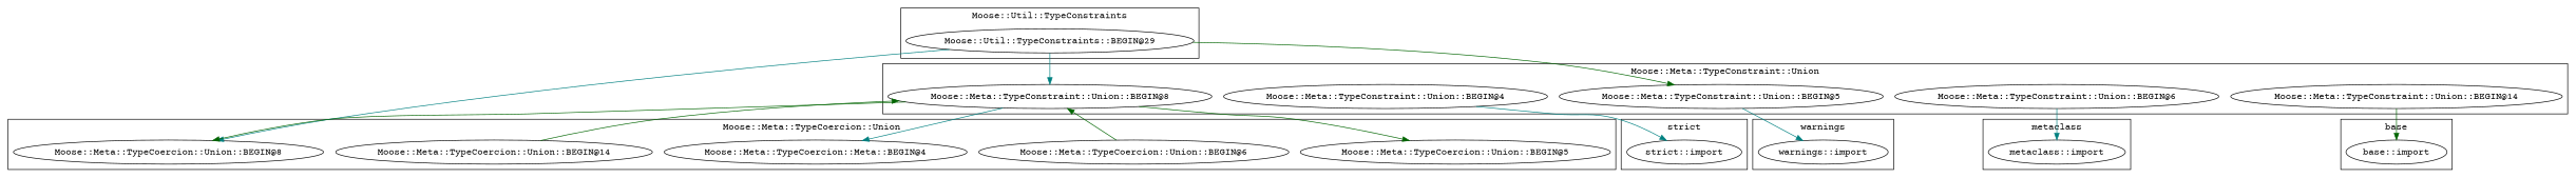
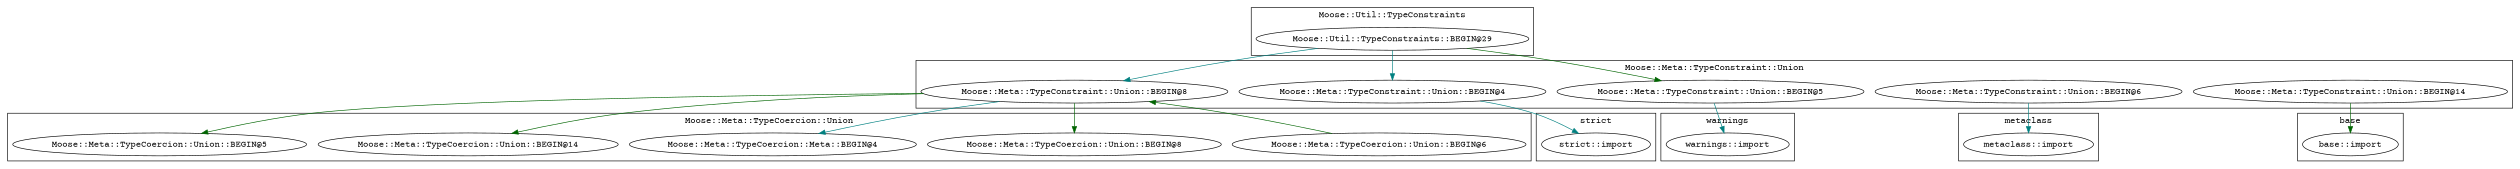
  digraph {
    fontname="Courier Prime"
    node [fontname="Courier Prime"]
    edge [color=teal fontname="Courier Prime"]
    "Moose::Util::TypeConstraints::BEGIN@29"
    "warnings::import"
    "metaclass::import"
    "base::import"
    "strict::import"
    "Moose::Meta::TypeCoercion::Union::BEGIN@6"
    "Moose::Meta::TypeCoercion::Union::BEGIN@8"
    n8 [label="Moose::Meta::TypeCoercion::Meta::BEGIN@4"]
    "Moose::Meta::TypeCoercion::Union::BEGIN@14"
    "Moose::Meta::TypeCoercion::Union::BEGIN@5"
    "Moose::Meta::TypeConstraint::Union::BEGIN@4"
    "Moose::Meta::TypeConstraint::Union::BEGIN@5"
    "Moose::Meta::TypeConstraint::Union::BEGIN@6"
    "Moose::Meta::TypeConstraint::Union::BEGIN@8"
    "Moose::Meta::TypeConstraint::Union::BEGIN@14"
    subgraph cluster_1 {
      label="Moose::Util::TypeConstraints"
      "Moose::Util::TypeConstraints::BEGIN@29"
    }
    subgraph cluster_2 {
      label=warnings
      "warnings::import"
    }
    subgraph cluster_3 {
      label=metaclass
      "metaclass::import"
    }
    subgraph cluster_4 {
      label=base
      "base::import"
    }
    subgraph cluster_5 {
      label="strict"
      "strict::import"
    }
    subgraph cluster_6 {
      label="Moose::Meta::TypeCoercion::Union"
      "Moose::Meta::TypeCoercion::Union::BEGIN@6"
      "Moose::Meta::TypeCoercion::Union::BEGIN@8"
      n8
      "Moose::Meta::TypeCoercion::Union::BEGIN@14"
      "Moose::Meta::TypeCoercion::Union::BEGIN@5"
    }
    subgraph cluster_7 {
      label="Moose::Meta::TypeConstraint::Union"
      "Moose::Meta::TypeConstraint::Union::BEGIN@4"
      "Moose::Meta::TypeConstraint::Union::BEGIN@5"
      "Moose::Meta::TypeConstraint::Union::BEGIN@6"
      "Moose::Meta::TypeConstraint::Union::BEGIN@8"
      "Moose::Meta::TypeConstraint::Union::BEGIN@14"
    }
-   "Moose::Util::TypeConstraints::BEGIN@29" -> "Moose::Meta::TypeCoercion::Union::BEGIN@8"
+   "Moose::Util::TypeConstraints::BEGIN@29" -> "Moose::Meta::TypeConstraint::Union::BEGIN@4"
    "Moose::Util::TypeConstraints::BEGIN@29" -> "Moose::Meta::TypeConstraint::Union::BEGIN@5" [color=darkgreen]
    "Moose::Util::TypeConstraints::BEGIN@29" -> "Moose::Meta::TypeConstraint::Union::BEGIN@8"
    "Moose::Meta::TypeCoercion::Union::BEGIN@6" -> "Moose::Meta::TypeConstraint::Union::BEGIN@8" [color=darkgreen]
    "Moose::Meta::TypeConstraint::Union::BEGIN@4" -> "strict::import"
    "Moose::Meta::TypeConstraint::Union::BEGIN@5" -> "warnings::import"
    "Moose::Meta::TypeConstraint::Union::BEGIN@6" -> "metaclass::import"
    "Moose::Meta::TypeConstraint::Union::BEGIN@8" -> "Moose::Meta::TypeCoercion::Union::BEGIN@8" [color=darkgreen]
    "Moose::Meta::TypeConstraint::Union::BEGIN@8" -> n8
-   "Moose::Meta::TypeCoercion::Union::BEGIN@14" -> "Moose::Meta::TypeConstraint::Union::BEGIN@8" [color=darkgreen]
+   "Moose::Meta::TypeConstraint::Union::BEGIN@8" -> "Moose::Meta::TypeCoercion::Union::BEGIN@14" [color=darkgreen]
    "Moose::Meta::TypeConstraint::Union::BEGIN@8" -> "Moose::Meta::TypeCoercion::Union::BEGIN@5" [color=darkgreen]
    "Moose::Meta::TypeConstraint::Union::BEGIN@14" -> "base::import" [color=darkgreen]
  }
